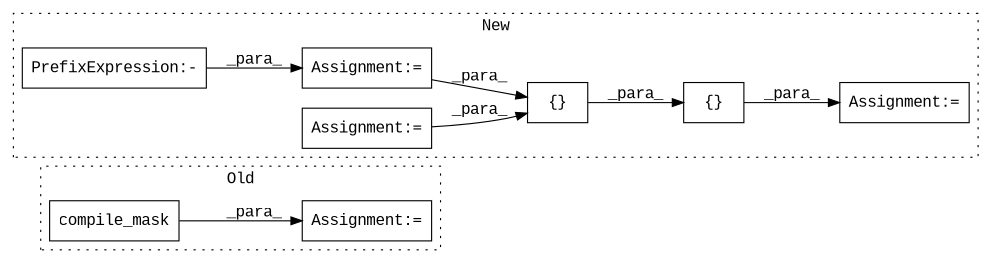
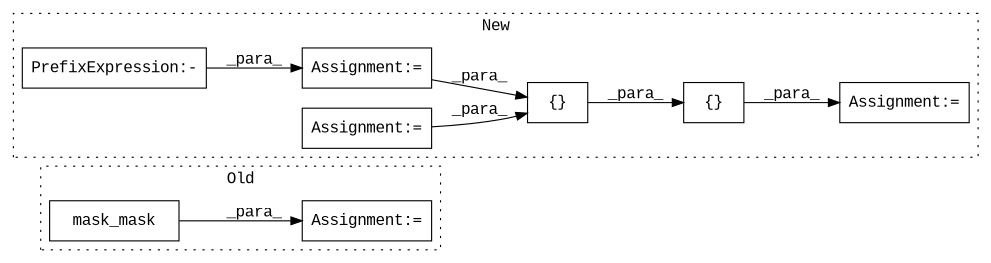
  digraph {
    rankdir=LR
    fontname="Liberation Mono"
    node [a=7 l=1 shape=box fontname="Liberation Mono"]
    edge [fontname="Liberation Mono"]
-   n1 [a=32 l="13,1" label=compile_mask s="12088,12106"]
+   n1 [a=32 l="13,1" label=mask_mask s="12088,12106"]
    n2 [label="Assignment:=" s=12082]
    n3 [a=4 l="1,1" label="{}" s="11727,11745"]
    n4 [label="Assignment:=" s=11694]
    n5 [a=4 l="1,1" label="{}" s="11728,11738"]
    n6 [a=38 label="PrefixExpression:-" s=11701]
    n7 [l=4 label="Assignment:=" s=11198]
    n8 [label="Assignment:=" s=11717]
    subgraph cluster_1 {
      label=Old
      style=dotted
      n1
      n2
    }
    subgraph cluster_2 {
      label=New
      style=dotted
      n3
      n4
      n5
      n6
      n7
      n8
    }
    n1 -> n2 [label=_para_]
    n3 -> n8 [label=_para_]
    n4 -> n5 [label=_para_]
    n5 -> n3 [label=_para_]
    n6 -> n4 [label=_para_]
    n7 -> n5 [label=_para_]
  }
